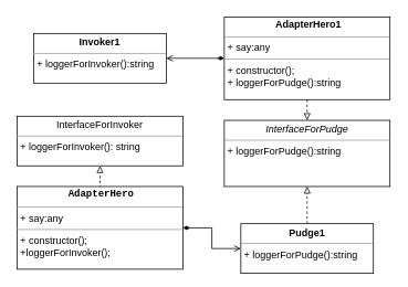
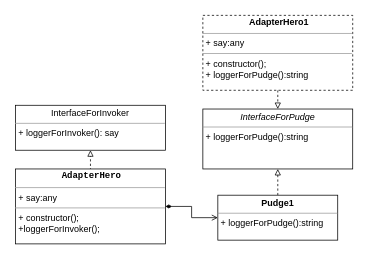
  <mxCell id="0" />
  <mxCell id="1" parent="0" />
- <mxCell id="2" value="&lt;p style=&quot;margin: 0px ; margin-top: 4px ; text-align: center&quot;&gt;InterfaceForInvoker&lt;/p&gt;&lt;hr size=&quot;1&quot;&gt;&lt;p style=&quot;margin: 0px ; margin-left: 4px&quot;&gt;&lt;span&gt;+ loggerForInvoker(): string&lt;/span&gt;&lt;br&gt;&lt;/p&gt;" style="verticalAlign=top;align=left;overflow=fill;fontSize=12;fontFamily=Helvetica;html=1;whiteSpace=wrap;" parent="1" vertex="1"><mxGeometry x="20" y="140" width="200" height="60" as="geometry" /></mxCell>
+ <mxCell id="2" value="&lt;p style=&quot;margin: 0px ; margin-top: 4px ; text-align: center&quot;&gt;InterfaceForInvoker&lt;/p&gt;&lt;hr size=&quot;1&quot;&gt;&lt;p style=&quot;margin: 0px ; margin-left: 4px&quot;&gt;&lt;span&gt;+ loggerForInvoker(): say&lt;/span&gt;&lt;br&gt;&lt;/p&gt;" style="verticalAlign=top;align=left;overflow=fill;fontSize=12;fontFamily=Helvetica;html=1;whiteSpace=wrap;" parent="1" vertex="1"><mxGeometry x="20" y="140" width="200" height="60" as="geometry" /></mxCell>
  <mxCell id="3" value="&lt;p style=&quot;margin: 0px ; margin-top: 4px ; text-align: center&quot;&gt;&lt;i&gt;InterfaceForPudge&lt;/i&gt;&lt;/p&gt;&lt;hr size=&quot;1&quot;&gt;&lt;p style=&quot;margin: 0px ; margin-left: 4px&quot;&gt;&lt;span&gt;+ loggerForPudge():string&lt;/span&gt;&lt;br&gt;&lt;/p&gt;" style="verticalAlign=top;align=left;overflow=fill;fontSize=12;fontFamily=Helvetica;html=1;whiteSpace=wrap;" parent="1" vertex="1"><mxGeometry x="270" y="145" width="200" height="80" as="geometry" /></mxCell>
- <mxCell id="4" value="&lt;p style=&quot;margin: 0px ; margin-top: 4px ; text-align: center&quot;&gt;&lt;b&gt;Invoker1&lt;/b&gt;&lt;/p&gt;&lt;hr size=&quot;1&quot;&gt;&lt;p style=&quot;margin: 0px ; margin-left: 4px&quot;&gt;+ loggerForInvoker():string&lt;/p&gt;" style="verticalAlign=top;align=left;overflow=fill;fontSize=12;fontFamily=Helvetica;html=1;whiteSpace=wrap;" parent="1" vertex="1"><mxGeometry x="40" y="40" width="160" height="60" as="geometry" /></mxCell>
  <mxCell id="5" style="edgeStyle=orthogonalEdgeStyle;rounded=0;orthogonalLoop=1;jettySize=auto;html=1;exitX=0;exitY=0.5;exitDx=0;exitDy=0;fontFamily=Helvetica;fontColor=#000000;startArrow=open;startFill=0;endArrow=diamondThin;endFill=1;entryX=1;entryY=0.5;entryDx=0;entryDy=0;" parent="1" source="7" target="12" edge="1"><mxGeometry relative="1" as="geometry"><mxPoint x="300" y="180.435" as="targetPoint" /></mxGeometry></mxCell>
  <mxCell id="6" style="edgeStyle=orthogonalEdgeStyle;rounded=0;orthogonalLoop=1;jettySize=auto;html=1;exitX=0.5;exitY=0;exitDx=0;exitDy=0;entryX=0.5;entryY=1;entryDx=0;entryDy=0;fontFamily=Helvetica;fontColor=#000000;startArrow=none;startFill=0;endArrow=block;endFill=0;dashed=1;" parent="1" source="7" target="3" edge="1"><mxGeometry relative="1" as="geometry" /></mxCell>
- <mxCell id="7" value="&lt;p style=&quot;margin: 0px ; margin-top: 4px ; text-align: center&quot;&gt;&lt;b&gt;Pudge1&lt;/b&gt;&lt;/p&gt;&lt;hr size=&quot;1&quot;&gt;&lt;p style=&quot;margin: 0px ; margin-left: 4px&quot;&gt;+ loggerForPudge():string&lt;br&gt;&lt;/p&gt;" style="verticalAlign=top;align=left;overflow=fill;fontSize=12;fontFamily=Helvetica;html=1;whiteSpace=wrap;" parent="1" vertex="1"><mxGeometry x="290" y="270" width="160" height="60" as="geometry" /></mxCell>
+ <mxCell id="7" value="&lt;p style=&quot;margin: 0px ; margin-top: 4px ; text-align: center&quot;&gt;&lt;b&gt;Pudge1&lt;/b&gt;&lt;/p&gt;&lt;hr size=&quot;1&quot;&gt;&lt;p style=&quot;margin: 0px ; margin-left: 4px&quot;&gt;+ loggerForPudge():string&lt;br&gt;&lt;/p&gt;" style="verticalAlign=top;align=left;overflow=fill;fontSize=12;fontFamily=Helvetica;html=1;whiteSpace=wrap;" parent="1" vertex="1"><mxGeometry x="290" y="260" width="160" height="60" as="geometry" /></mxCell>
  <mxCell id="8" style="edgeStyle=orthogonalEdgeStyle;rounded=0;orthogonalLoop=1;jettySize=auto;html=1;exitX=0.5;exitY=1;exitDx=0;exitDy=0;entryX=0.5;entryY=0;entryDx=0;entryDy=0;dashed=1;fontFamily=Helvetica;fontColor=#000000;startArrow=none;startFill=0;endArrow=block;endFill=0;" parent="1" source="10" target="3" edge="1"><mxGeometry relative="1" as="geometry" /></mxCell>
- <mxCell id="9" style="edgeStyle=orthogonalEdgeStyle;rounded=0;orthogonalLoop=1;jettySize=auto;html=1;exitX=0;exitY=0.5;exitDx=0;exitDy=0;entryX=1;entryY=0.5;entryDx=0;entryDy=0;fontFamily=Helvetica;fontColor=#000000;startArrow=diamondThin;startFill=1;endArrow=open;endFill=0;" parent="1" source="10" target="4" edge="1"><mxGeometry relative="1" as="geometry" /></mxCell>
- <mxCell id="10" value="&lt;div style=&quot;text-align: center ; line-height: 18px&quot;&gt;&amp;nbsp;&lt;b&gt;AdapterHero1&lt;/b&gt;&lt;/div&gt;&lt;hr size=&quot;1&quot;&gt;&lt;p style=&quot;margin: 0px ; margin-left: 4px&quot;&gt;+ say:any&lt;/p&gt;&lt;hr size=&quot;1&quot;&gt;&lt;p style=&quot;margin: 0px ; margin-left: 4px&quot;&gt;&lt;span&gt;+ constructor();&lt;/span&gt;&lt;br&gt;&lt;/p&gt;&lt;p style=&quot;margin: 0px ; margin-left: 4px&quot;&gt;&lt;span&gt;+ loggerForPudge():string&lt;/span&gt;&lt;/p&gt;" style="verticalAlign=top;align=left;overflow=fill;fontSize=12;fontFamily=Helvetica;html=1;whiteSpace=wrap;spacingTop=0;" parent="1" vertex="1"><mxGeometry x="270" width="200" height="100" as="geometry" y="20" /></mxCell>
+ <mxCell id="10" value="&lt;div style=&quot;text-align: center ; line-height: 18px&quot;&gt;&amp;nbsp;&lt;b&gt;AdapterHero1&lt;/b&gt;&lt;/div&gt;&lt;hr size=&quot;1&quot;&gt;&lt;p style=&quot;margin: 0px ; margin-left: 4px&quot;&gt;+ say:any&lt;/p&gt;&lt;hr size=&quot;1&quot;&gt;&lt;p style=&quot;margin: 0px ; margin-left: 4px&quot;&gt;&lt;span&gt;+ constructor();&lt;/span&gt;&lt;br&gt;&lt;/p&gt;&lt;p style=&quot;margin: 0px ; margin-left: 4px&quot;&gt;&lt;span&gt;+ loggerForPudge():string&lt;/span&gt;&lt;/p&gt;" style="verticalAlign=top;align=left;overflow=fill;fontSize=12;fontFamily=Helvetica;html=1;whiteSpace=wrap;spacingTop=0;dashed=1;" parent="1" vertex="1"><mxGeometry x="270" width="200" height="100" as="geometry" y="20" /></mxCell>
  <mxCell id="11" style="edgeStyle=orthogonalEdgeStyle;rounded=0;orthogonalLoop=1;jettySize=auto;html=1;exitX=0.5;exitY=0;exitDx=0;exitDy=0;entryX=0.5;entryY=1;entryDx=0;entryDy=0;dashed=1;fontFamily=Helvetica;fontColor=#000000;endArrow=block;endFill=0;" parent="1" source="12" target="2" edge="1"><mxGeometry relative="1" as="geometry"><Array as="points"><mxPoint x="120" y="250" /><mxPoint x="120" y="250" /></Array></mxGeometry></mxCell>
  <mxCell id="12" value="&lt;div style=&quot;text-align: center ; line-height: 18px&quot;&gt;&amp;nbsp;&lt;font face=&quot;menlo, monaco, courier new, monospace&quot;&gt;&lt;b&gt;AdapterHero&lt;/b&gt;&lt;/font&gt;&lt;/div&gt;&lt;hr size=&quot;1&quot;&gt;&lt;p style=&quot;margin: 0px ; margin-left: 4px&quot;&gt;+ say:any&lt;/p&gt;&lt;hr size=&quot;1&quot;&gt;&lt;p style=&quot;margin: 0px ; margin-left: 4px&quot;&gt;+ constructor();&lt;br&gt;&lt;/p&gt;&lt;p style=&quot;margin: 0px ; margin-left: 4px&quot;&gt;+loggerForInvoker();&lt;/p&gt;" style="verticalAlign=top;align=left;overflow=fill;fontSize=12;fontFamily=Helvetica;html=1;whiteSpace=wrap;spacingTop=0;" parent="1" vertex="1"><mxGeometry x="20" y="225" width="200" height="100" as="geometry" /></mxCell>
